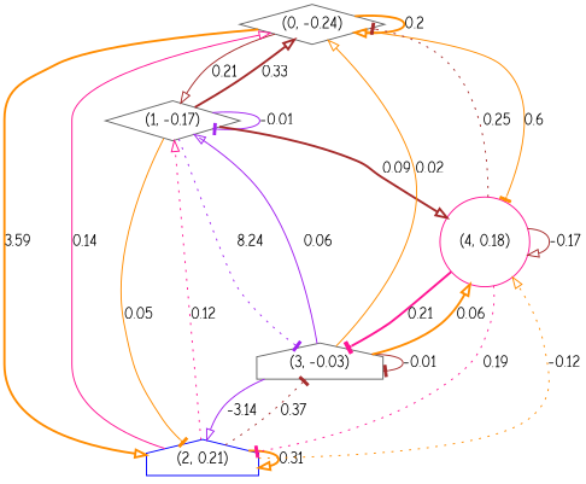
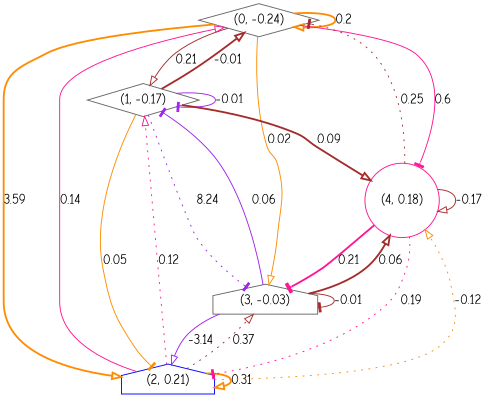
  digraph {
    fontname="Comic Neue"
    node [color=gray40 fontname="Comic Neue" shape=diamond]
    edge [arrowhead=onormal color=brown fontname="Comic Neue" style=solid]
    n1 [label="(0, -0.24)"]
    n2 [label="(1, -0.17)"]
    n3 [color=blue label="(2, 0.21)" shape=house]
    n4 [label="(3, -0.03)" shape=house]
    n5 [color=deeppink label="(4, 0.18)" shape=circle]
    n1 -> n1 [color=darkorange label=0.2 style=bold]
    n1 -> n2 [label=0.21]
    n1 -> n3 [color=darkorange label=3.59 style=bold]
-   n4 -> n1 [color=darkorange label=0.02]
-   n1 -> n5 [arrowhead=tee color=darkorange label=0.6]
-   n2 -> n1 [label=0.33 style=bold]
+   n1 -> n4 [color=darkorange label=0.02]
+   n1 -> n5 [arrowhead=tee color=deeppink label=0.6]
+   n2 -> n1 [label=-0.01 style=bold]
    n2 -> n2 [arrowhead=tee color=purple label=-0.01]
    n2 -> n3 [arrowhead=tee color=darkorange label=0.05]
    n2 -> n4 [arrowhead=tee color=purple label=8.24 style=dotted]
    n2 -> n5 [label=0.09 style=bold]
    n3 -> n1 [color=deeppink label=0.14]
    n3 -> n2 [color=deeppink label=0.12 style=dotted]
    n3 -> n3 [color=darkorange label=0.31 style=bold]
-   n3 -> n4 [arrowhead=tee label=0.37 style=dotted]
+   n3 -> n4 [label=0.37 style=dotted]
    n3 -> n5 [color=darkorange label=-0.12 style=dotted]
-   n4 -> n2 [color=purple label=0.06]
+   n4 -> n2 [arrowhead=tee color=purple label=0.06]
    n4 -> n3 [color=purple label=-3.14]
    n4 -> n4 [arrowhead=tee label=-0.01]
-   n4 -> n5 [color=darkorange label=0.06 style=bold]
+   n4 -> n5 [label=0.06 style=bold]
    n5 -> n1 [arrowhead=tee label=0.25 style=dotted]
    n5 -> n3 [arrowhead=tee color=deeppink label=0.19 style=dotted]
    n5 -> n4 [arrowhead=tee color=deeppink label=0.21 style=bold]
    n5 -> n5 [label=-0.17]
  }
